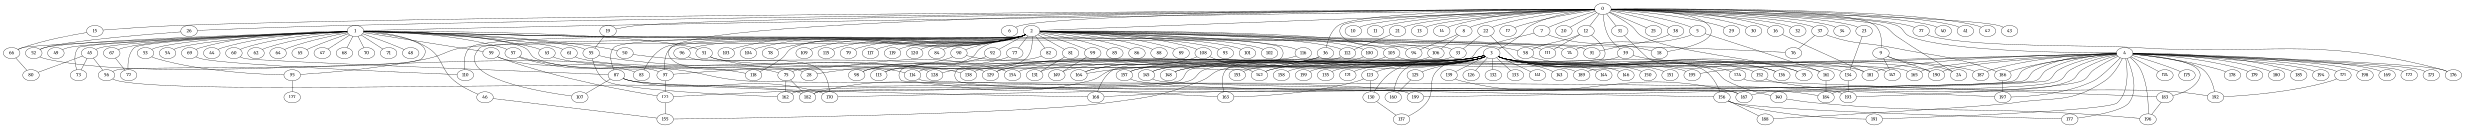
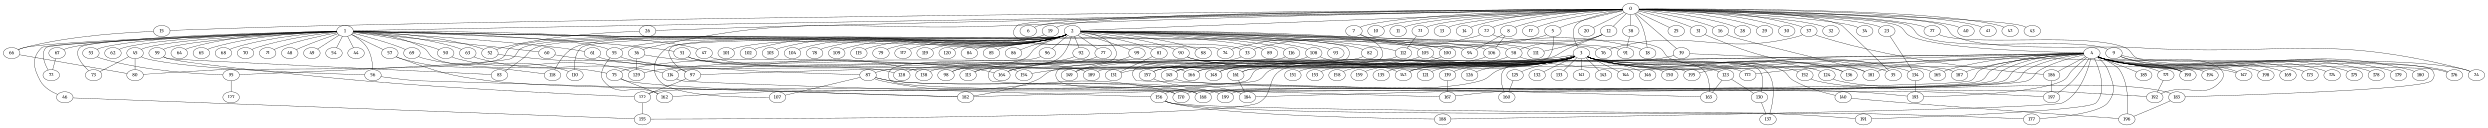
  graph {
    fontname=Merriweather
    node [fontname=Merriweather]
    edge [fontname=Merriweather]
    0
    1
    2
    3
    4
    5
    6
    7
    8
    9
    10
    11
    12
    13
    14
    15
    16
    17
    18
    19
    20
    21
    22
    23
    24
    25
    26
    27
    28
    29
    30
    31
    32
    33
    34
    35
    36
    37
    38
    39
    40
    41
    42
    43
    44
    45
    46
    47
    48
    49
    50
    51
    52
    53
    54
    55
    56
    57
    58
    59
    60
    61
    62
    63
    64
    65
    66
    67
    68
    69
    70
    71
    72
    73
    74
    75
    76
    77
    78
    79
    80
    81
    82
    83
    84
    85
    86
    87
    88
    89
    90
    91
    92
    93
    94
    95
    96
    97
    98
    99
    100
    101
    102
    103
    104
    105
    106
    107
    108
    109
    110
    111
    112
    113
    114
    115
    116
    117
    118
    119
    120
    128
    130
    131
    132
    133
    134
    129
    136
    137
    138
    139
    140
    141
    142
    143
    144
    145
    146
    147
    148
    149
    150
    151
    152
    153
    154
    155
    156
    157
    158
    159
    160
    161
    162
    163
    164
    135
    121
    122
    123
    124
    125
    126
    165
+   166
    167
    168
    169
    170
    171
    172
    173
    174
    175
    176
    177
    178
    179
    180
    181
    182
    183
    184
    185
    186
    187
    188
    189
    190
    191
    192
    193
    194
    195
    196
    197
    198
    199
    127
    0 -- 1
    0 -- 2
    0 -- 3
    0 -- 4
    0 -- 5
    0 -- 6
    0 -- 7
    0 -- 8
    0 -- 9
    0 -- 10
    0 -- 11
    0 -- 12
    0 -- 13
    0 -- 14
    0 -- 15
    0 -- 16
    0 -- 17
    0 -- 18
    0 -- 19
    0 -- 20
    0 -- 21
    0 -- 22
    0 -- 23
    0 -- 24
    0 -- 25
    0 -- 26
    0 -- 27
    0 -- 28
    0 -- 29
    0 -- 30
    0 -- 31
    0 -- 32
    0 -- 33
    0 -- 34
    0 -- 35
    0 -- 36
    0 -- 37
    0 -- 38
    0 -- 39
    0 -- 40
    0 -- 41
    0 -- 42
    0 -- 43
    1 -- 44
    1 -- 45
    1 -- 46
    1 -- 47
    1 -- 48
    1 -- 49
    1 -- 50
    1 -- 51
    1 -- 52
    1 -- 53
    1 -- 54
    1 -- 55
    1 -- 56
    1 -- 57
    1 -- 58
    1 -- 59
    1 -- 60
    1 -- 61
    1 -- 62
    1 -- 63
    1 -- 64
    1 -- 65
    1 -- 66
    1 -- 67
    1 -- 68
    1 -- 69
    1 -- 70
    1 -- 71
    1 -- 72
    1 -- 73
    1 -- 74
    1 -- 75
    1 -- 76
    2 -- 77
    2 -- 78
    2 -- 79
+   2 -- 80
    2 -- 81
    2 -- 82
    2 -- 83
    2 -- 84
    2 -- 85
    2 -- 86
    2 -- 87
    2 -- 88
    2 -- 89
    2 -- 90
    2 -- 91
    2 -- 92
    2 -- 93
    2 -- 94
    2 -- 95
    2 -- 96
    2 -- 97
    2 -- 98
    2 -- 99
    2 -- 100
    2 -- 101
    2 -- 102
    2 -- 103
    2 -- 104
    2 -- 105
    2 -- 106
    2 -- 107
    2 -- 108
    2 -- 109
    2 -- 110
    2 -- 111
    2 -- 112
    2 -- 113
    2 -- 114
    2 -- 115
    2 -- 116
    2 -- 117
    2 -- 118
    2 -- 119
    2 -- 120
    3 -- 35
    3 -- 128
    3 -- 130
    3 -- 131
    3 -- 132
    3 -- 133
    3 -- 134
    3 -- 129
    3 -- 136
    3 -- 137
    3 -- 138
    3 -- 139
    3 -- 140
    3 -- 141
    3 -- 142
    3 -- 143
    3 -- 144
    3 -- 145
    3 -- 146
    3 -- 147
    3 -- 148
    3 -- 149
    3 -- 150
    3 -- 151
    3 -- 152
    3 -- 153
    3 -- 154
    3 -- 155
    3 -- 156
    3 -- 157
    3 -- 158
    3 -- 159
    3 -- 160
    3 -- 161
    3 -- 162
    3 -- 163
    3 -- 164
    3 -- 135
    3 -- 121
    3 -- 122
    3 -- 123
    3 -- 124
    3 -- 125
    3 -- 126
    4 -- 165
+   4 -- 166
    4 -- 167
    4 -- 168
    4 -- 169
    4 -- 170
    4 -- 171
    4 -- 172
    4 -- 173
    4 -- 174
    4 -- 175
    4 -- 176
    4 -- 177
    4 -- 178
    4 -- 179
    4 -- 180
    4 -- 181
    4 -- 182
    4 -- 183
    4 -- 184
    4 -- 185
    4 -- 186
    4 -- 187
    4 -- 188
    4 -- 189
    4 -- 190
    4 -- 191
    4 -- 192
    4 -- 193
    4 -- 194
    4 -- 195
    4 -- 196
    4 -- 197
    4 -- 198
    4 -- 199
    5 -- 74
    5 -- 161
    7 -- 18
    7 -- 182
    8 -- 94
    8 -- 106
    9 -- 24
    9 -- 147
    9 -- 190
    12 -- 58
    12 -- 97
    12 -- 111
    15 -- 66
    16 -- 181
    19 -- 55
    21 -- 112
    22 -- 33
    22 -- 165
    23 -- 134
    26 -- 52
    27 -- 176
    31 -- 136
    33 -- 75
    36 -- 129
    36 -- 164
    37 -- 76
    37 -- 186
    38 -- 91
    39 -- 142
    39 -- 187
    45 -- 56
    45 -- 73
    45 -- 80
    46 -- 155
+   47 -- 166
    50 -- 129
    51 -- 154
    51 -- 189
    52 -- 97
    53 -- 95
    55 -- 138
    55 -- 162
    56 -- 182
    57 -- 118
    57 -- 193
+   58 -- 166
    58 -- 190
    59 -- 83
    59 -- 122
    60 -- 87
    61 -- 128
    63 -- 114
    66 -- 80
    67 -- 72
    69 -- 110
    75 -- 162
    75 -- 182
    77 -- 113
    81 -- 131
    82 -- 163
    87 -- 107
    87 -- 168
    87 -- 170
    87 -- 199
-   90 -- 28
+   90 -- 172
    90 -- 195
    92 -- 98
    95 -- 127
    96 -- 170
    97 -- 122
    99 -- 149
    100 -- 145
    105 -- 157
    105 -- 181
    106 -- 148
    108 -- 142
    108 -- 164
    112 -- 168
    114 -- 156
    116 -- 167
    130 -- 137
    134 -- 193
    139 -- 167
    140 -- 196
    145 -- 197
    152 -- 192
    156 -- 177
    156 -- 188
    156 -- 191
    157 -- 184
    161 -- 184
    122 -- 155
    123 -- 130
    123 -- 163
    124 -- 183
    125 -- 160
    171 -- 192
    183 -- 196
    186 -- 197
  }
